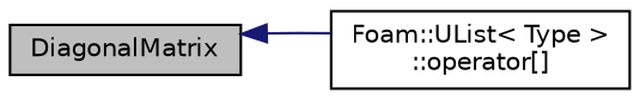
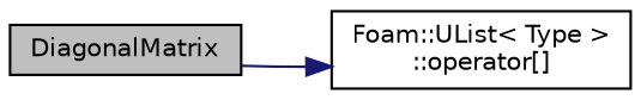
  digraph {
    rankdir=LR
    node [color=black fontname=Helvetica fontsize=10 shape=record]
    n1 [fillcolor=grey75 fontcolor=black height=0.2 label=DiagonalMatrix style=filled width=0.4]
    n2 [height=0.2 label="Foam::UList\< Type \>\l::operator[]" width=0.4]
-   n2 -> n1 [color=midnightblue fontname=Helvetica fontsize=10 labelfontname=Helvetica labelfontsize=10 style=solid]
+   n1 -> n2 [color=midnightblue fontname=Helvetica fontsize=10 labelfontname=Helvetica labelfontsize=10 style=solid]
  }
